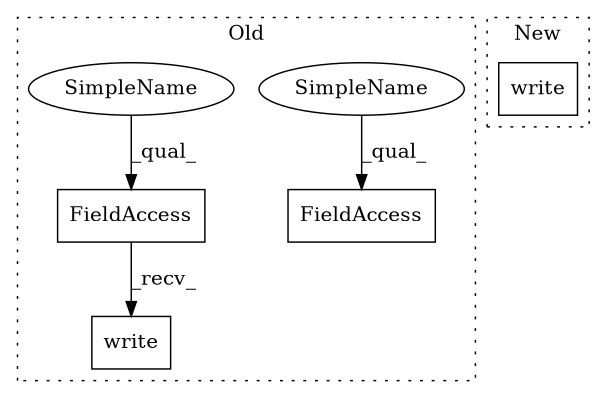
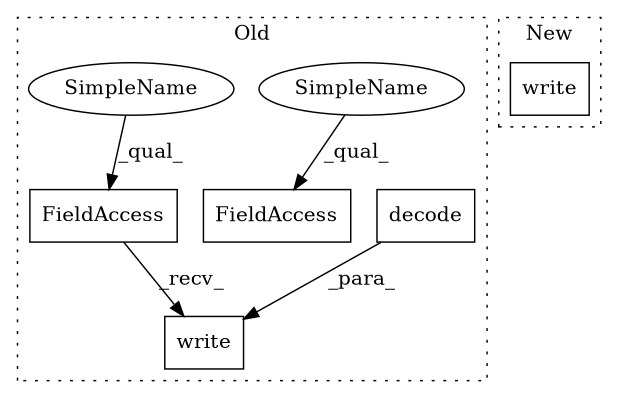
  digraph {
    node [a=32 l="6,1" s=1455 shape=box]
+   n1 [l="7,1" label=decode s="1393,1407"]
    n2 [label=write s="1466,1492"]
    n3 [a=22 l=10 label=FieldAccess]
    n4 [a=22 l=9 label=FieldAccess s=1362]
    n5 [a=42 l=3 label=SimpleName s=1362 shape=ellipse]
    n6 [a=42 l=3 label=SimpleName shape=ellipse]
    n7 [label=write s="1469,1497"]
    subgraph cluster_1 {
      label=Old
      style=dotted
+     n1
      n2
      n3
      n4
      n5
      n6
    }
    subgraph cluster_2 {
      label=New
      style=dotted
      n7
    }
+   n1 -> n2 [label=_para_]
    n3 -> n2 [label=_recv_]
    n5 -> n4 [label=_qual_]
    n6 -> n3 [label=_qual_]
  }
